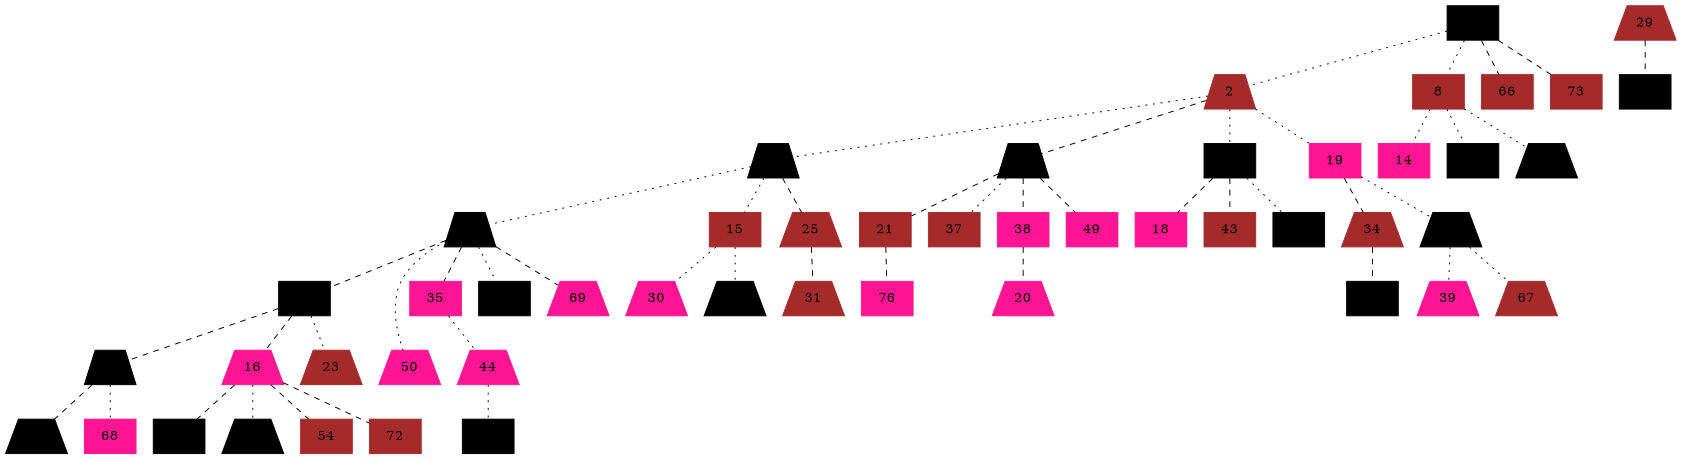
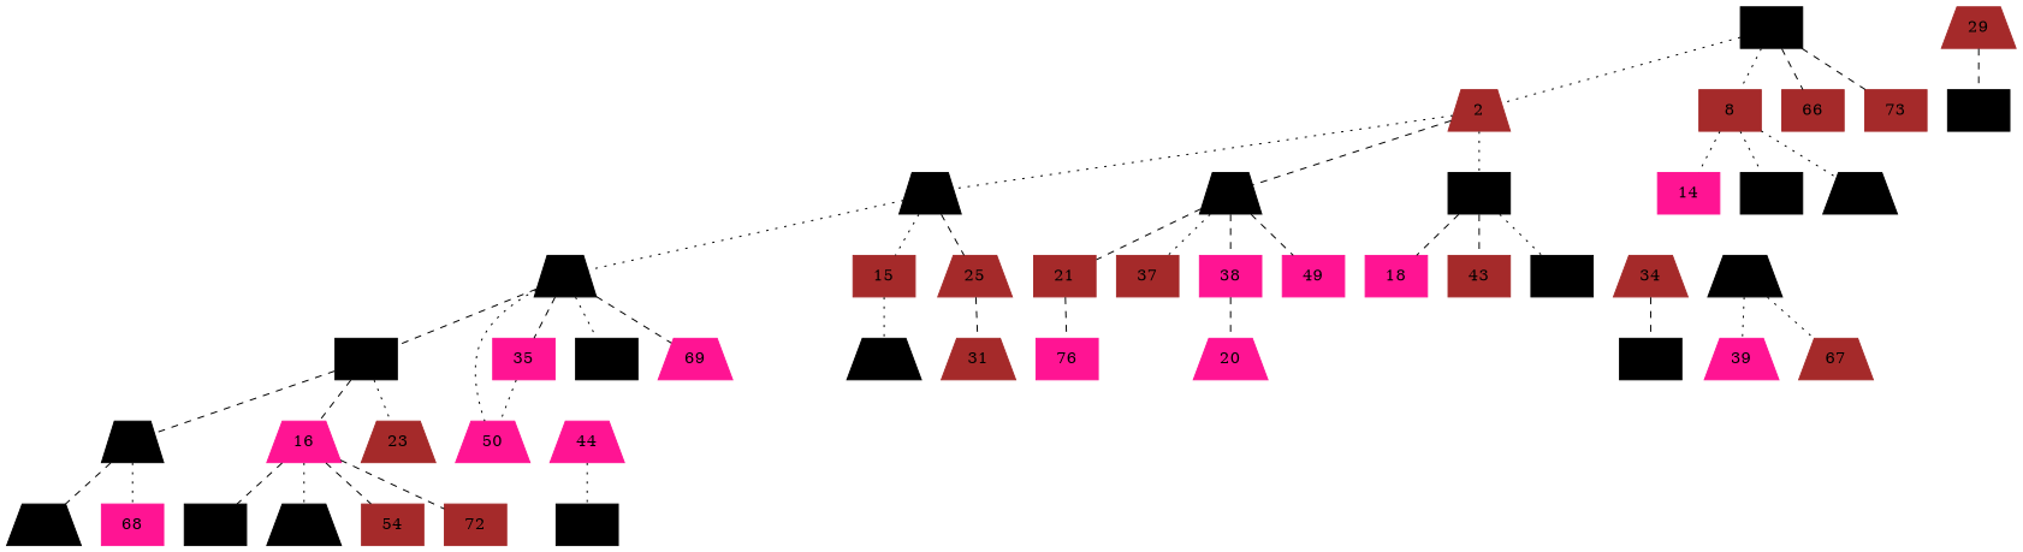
  graph {
    node [color=black shape=box style=filled]
    edge [style=dotted]
    1 [super="+7"]
    2 [color=brown shape=trapezium super="+10"]
    8 [color=brown super="+46"]
    66 [color=brown]
    73 [color=brown]
    3 [shape=trapezium super="+28"]
    4 [shape=trapezium super="+11"]
    13 [super="+44"]
-   19 [color=deeppink super="+27"]
    14 [color=deeppink]
    53 [super="+77"]
    65 [shape=trapezium]
    5 [shape=trapezium super="+51"]
    15 [color=brown super="+26"]
    25 [color=brown shape=trapezium]
    21 [color=brown super="+42"]
    37 [color=brown]
    38 [color=deeppink super="+79"]
    49 [color=deeppink]
    18 [color=deeppink]
    43 [color=brown]
    70 [super="+75"]
    34 [color=brown shape=trapezium super="+64"]
    36 [shape=trapezium super="+48"]
    6
    35 [color=deeppink]
    50 [color=deeppink shape=trapezium super="+60"]
    59
    69 [color=deeppink shape=trapezium super="+80"]
-   30 [color=deeppink shape=trapezium]
    52 [shape=trapezium super="+62"]
    31 [color=brown shape=trapezium]
    76 [color=deeppink]
    n34 [color=deeppink label=20 shape=trapezium]
    9 [shape=trapezium super="+61"]
    16 [color=deeppink shape=trapezium super="+20"]
    23 [color=brown shape=trapezium]
    n38 [color=deeppink label=44 shape=trapezium super="+74"]
    17 [shape=trapezium]
    68 [color=deeppink super="+71"]
    22
    24 [shape=trapezium super="+33"]
    54 [color=brown super="+55"]
    72 [color=brown]
    29 [color=brown shape=trapezium super="+57"]
    32 [super="+56"]
    45 [super="+63"]
    39 [color=deeppink shape=trapezium super="+41"]
    67 [color=brown shape=trapezium]
    58
    1 -- 2
    1 -- 8
    1 -- 66 [style=dashed]
    1 -- 73 [style=dashed]
    2 -- 3
    2 -- 4 [style=dashed]
    2 -- 13
-   2 -- 19
    8 -- 14
    8 -- 53
    8 -- 65
    3 -- 5
    3 -- 15
    3 -- 25 [style=dashed]
    4 -- 21 [style=dashed]
    4 -- 37
    4 -- 38 [style=dashed]
    4 -- 49 [style=dashed]
    13 -- 18 [style=dashed]
    13 -- 43 [style=dashed]
    13 -- 70
-   19 -- 34 [style=dashed]
-   19 -- 36
    5 -- 6 [style=dashed]
    5 -- 35 [style=dashed]
    5 -- 50
    5 -- 59
    5 -- 69 [style=dashed]
-   15 -- 30
    15 -- 52
    25 -- 31 [style=dashed]
    21 -- 76 [style=dashed]
    38 -- n34 [style=dashed]
    34 -- 45 [style=dashed]
    36 -- 39
    36 -- 67
    6 -- 9 [style=dashed]
    6 -- 16 [style=dashed]
    6 -- 23
-   35 -- n38
+   35 -- 50
    9 -- 17 [style=dashed]
    9 -- 68
    16 -- 22 [style=dashed]
    16 -- 24
    16 -- 54 [style=dashed]
    16 -- 72 [style=dashed]
    n38 -- 58
    29 -- 32 [style=dashed]
  }
